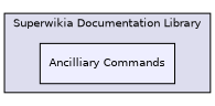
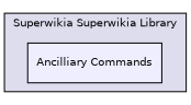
  digraph {
    compound=true
    rankdir=LR
    n1 [fillcolor="#eeeeff" fontname=Helvetica fontsize=10 label="Ancilliary Commands" pencolor=black shape=box style=filled]
    subgraph cluster_1 {
      bgcolor="#ddddee"
      fontname=Helvetica
      fontsize=10
-     label="Superwikia Documentation Library"
+     label="Superwikia Superwikia Library"
      pencolor=black
      n1
    }
  }
